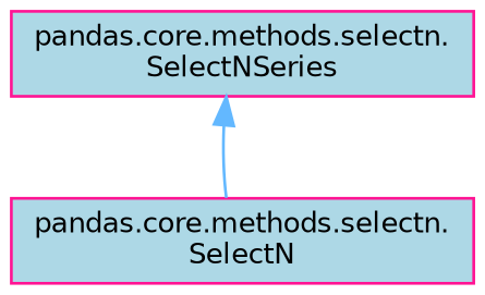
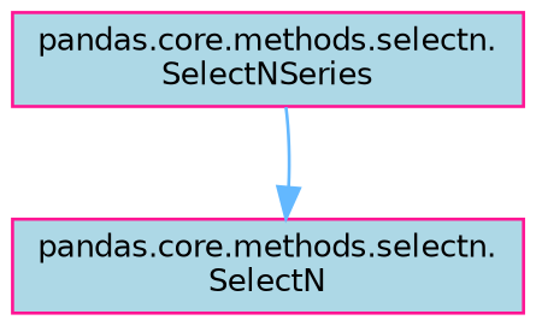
  digraph {
    node [color=deeppink fillcolor=lightblue fontname=Helvetica fontsize=10 shape=box style=filled]
    n1 [fontcolor=black height=0.2 label="pandas.core.methods.selectn.\lSelectNSeries" width=0.4]
    n2 [height=0.2 label="pandas.core.methods.selectn.\lSelectN" width=0.4]
-   n1 -> n2 [color=steelblue1 dir=back fontname=Helvetica fontsize=10 labelfontname=Helvetica labelfontsize=10 style=solid]
+   n2 -> n1 [color=steelblue1 dir=back fontname=Helvetica fontsize=10 labelfontname=Helvetica labelfontsize=10 style=solid]
  }
